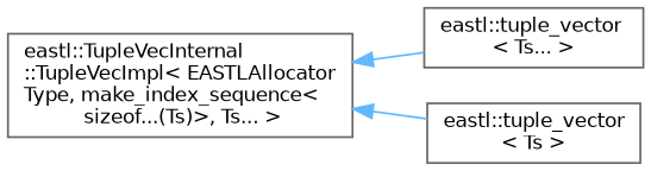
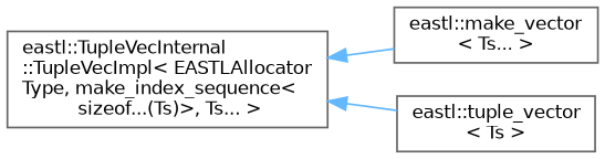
  digraph {
    rankdir=LR
    node [color=grey40 fillcolor=white fontname=Helvetica fontsize=10 shape=box style=filled]
    edge [color=steelblue1 dir=back fontname=Helvetica fontsize=10 labelfontname=Helvetica labelfontsize=10 style=solid]
    n1 [height=0.2 label="eastl::TupleVecInternal\l::TupleVecImpl\< EASTLAllocator\lType, make_index_sequence\<\l sizeof...(Ts)\>, Ts... \>" width=0.4]
-   n2 [height=0.2 label="eastl::tuple_vector\l\< Ts... \>" width=0.4]
+   n2 [height=0.2 label="eastl::make_vector\l\< Ts... \>" width=0.4]
    n3 [height=0.2 label="eastl::tuple_vector\l\< Ts \>" width=0.4]
    n1 -> n2
    n1 -> n3
  }
